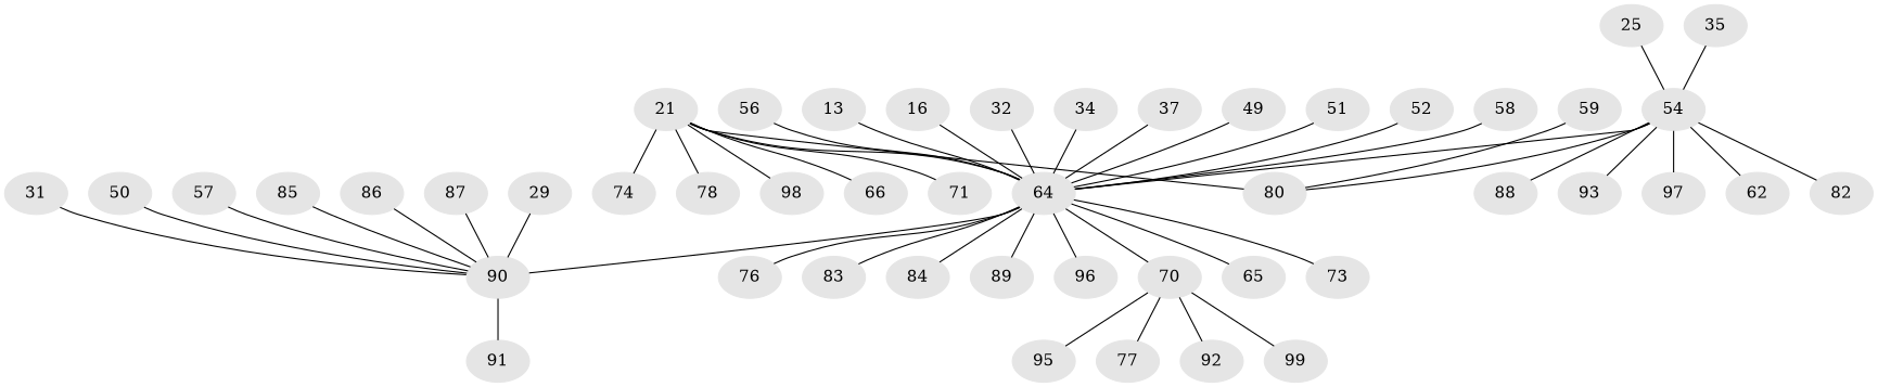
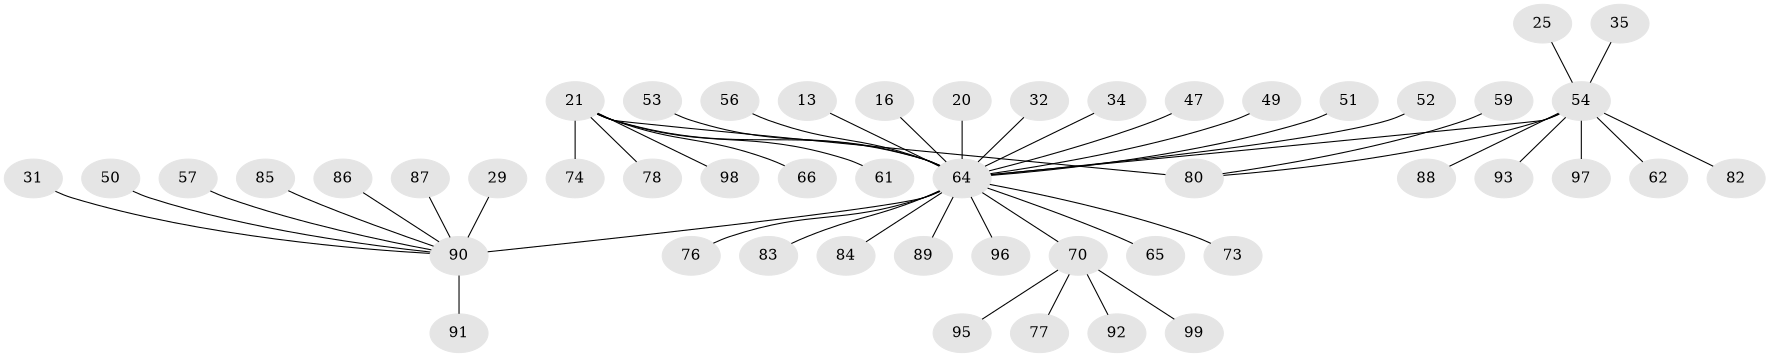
  graph {
    node [color=gray90 style=filled]
    64 [super="+2+3+6"]
    70 [super="+69"]
    90 [super="+26+27+60+81"]
    65 [super="+39"]
    73 [super="+38+72"]
    76
    83 [super="+55"]
    84 [super="+75"]
    89
    96
    13
    16
+   20
    21 [super="+11+1"]
    66
-   71
+   71 [label=61]
    74
    78
    80 [super="+43"]
    98
    77
    92
    n23 [label=99]
    95
    54 [super="+33+48"]
    62
    82
    88
    93 [super="+19"]
    97 [super="+61"]
    25
    91
    29
    31
    32
    34 [super="+18"]
    35
-   47 [label=37]
+   47
    49 [super="+22+44"]
    50
    51
    52
-   53 [label=58]
+   53
    56
    57 [super="+17"]
    59
    85
    86 [super="+12"]
    87
    64 -- 70
    64 -- 90 [weight=5]
    64 -- 65
    64 -- 73
    64 -- 76
    64 -- 83
    64 -- 84
    64 -- 89
    64 -- 96
    70 -- 77
    70 -- 92
    70 -- n23
    70 -- 95
    90 -- 91
    13 -- 64
    16 -- 64
+   20 -- 64
    21 -- 64 [weight=3]
    21 -- 66
    21 -- 71
    21 -- 74
    21 -- 78
    21 -- 80 [weight=2]
    21 -- 98
    54 -- 64 [weight=4]
    54 -- 80
    54 -- 62
    54 -- 82
    54 -- 88
    54 -- 93
    54 -- 97
    25 -- 54
    29 -- 90
    31 -- 90
    32 -- 64
    34 -- 64
    35 -- 54
    47 -- 64
    49 -- 64
    50 -- 90
    51 -- 64
    52 -- 64
    53 -- 64
    56 -- 64
    57 -- 90
    59 -- 80
    85 -- 90
    86 -- 90
    87 -- 90
  }
